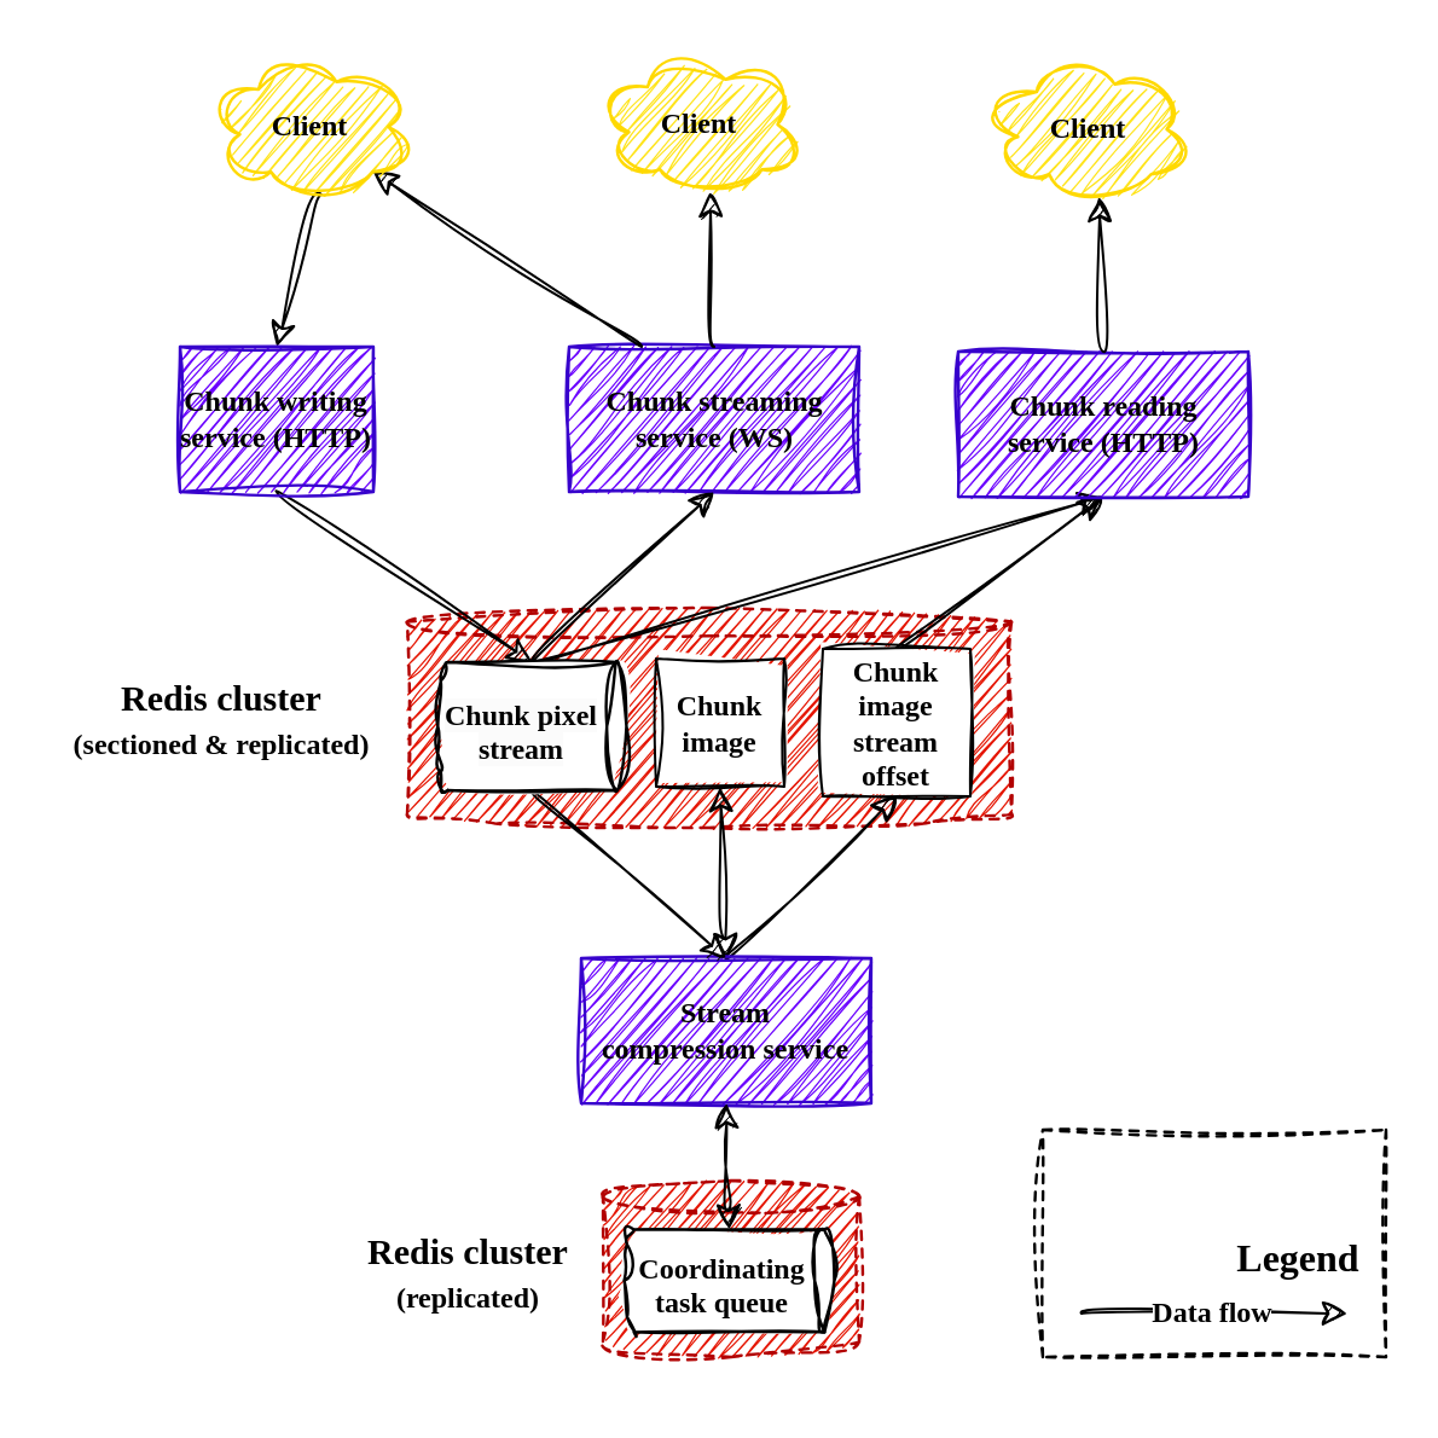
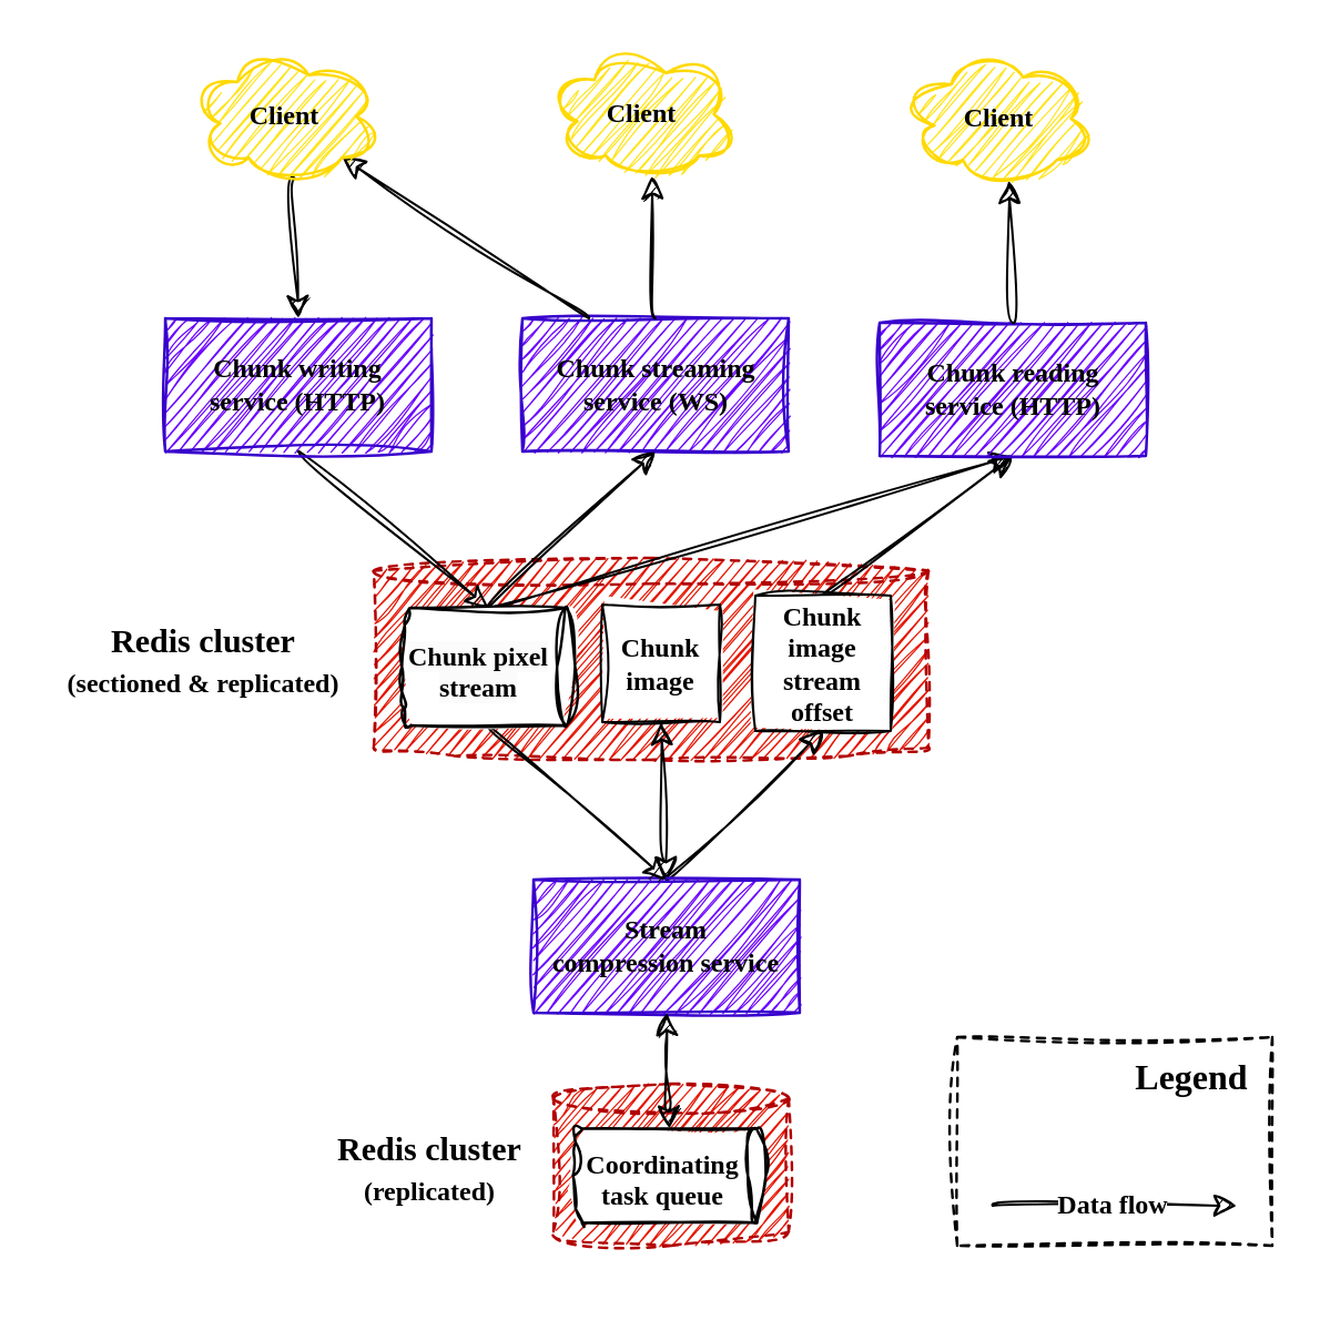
  <mxCell id="0" />
  <mxCell id="1" parent="0" />
  <mxCell id="2" style="edgeStyle=none;curved=1;rounded=0;sketch=1;hachureGap=4;jiggle=2;curveFitting=1;orthogonalLoop=1;jettySize=auto;html=1;fontFamily=Architects Daughter;fontSource=https%3A%2F%2Ffonts.googleapis.com%2Fcss%3Ffamily%3DArchitects%2BDaughter;fontSize=12;startSize=8;endSize=8;entryX=0.5;entryY=0;entryDx=0;entryDy=0;exitX=0.55;exitY=0.95;exitDx=0;exitDy=0;exitPerimeter=0;" parent="1" source="11" target="12" edge="1"><mxGeometry relative="1" as="geometry"><mxPoint x="161" y="67.854" as="sourcePoint" /><mxPoint x="313.874" y="87" as="targetPoint" /></mxGeometry></mxCell>
  <mxCell id="3" value="" style="shape=cylinder3;whiteSpace=wrap;html=1;boundedLbl=1;backgroundOutline=1;size=5.793;sketch=1;hachureGap=4;jiggle=2;curveFitting=1;fontFamily=Architects Daughter;fontSource=https%3A%2F%2Ffonts.googleapis.com%2Fcss%3Ffamily%3DArchitects%2BDaughter;fontStyle=0;dashed=1;strokeColor=#B20000;fillColor=#e51400;fontColor=#ffffff;strokeWidth=1.2;" parent="1" vertex="1"><mxGeometry x="168" y="251" width="250" height="91" as="geometry" /></mxCell>
  <mxCell id="4" style="edgeStyle=none;curved=1;rounded=0;sketch=1;hachureGap=4;jiggle=2;curveFitting=1;orthogonalLoop=1;jettySize=auto;html=1;exitX=0.5;exitY=1;exitDx=0;exitDy=0;fontFamily=Architects Daughter;fontSource=https%3A%2F%2Ffonts.googleapis.com%2Fcss%3Ffamily%3DArchitects%2BDaughter;fontSize=12;startSize=8;endSize=8;entryX=0;entryY=0.5;entryDx=0;entryDy=0;entryPerimeter=0;" parent="1" source="12" target="21" edge="1"><mxGeometry relative="1" as="geometry"><mxPoint x="152" y="371.5" as="targetPoint" /><Array as="points" /></mxGeometry></mxCell>
  <mxCell id="5" value="Chunk&amp;nbsp;&lt;span style=&quot;background-color: initial;&quot;&gt;streaming&lt;/span&gt;&lt;div&gt;&lt;span style=&quot;background-color: initial;&quot;&gt;service (WS)&lt;/span&gt;&lt;/div&gt;" style="rounded=0;html=1;sketch=1;hachureGap=4;jiggle=2;curveFitting=1;fontFamily=Architects Daughter;fontSource=https%3A%2F%2Ffonts.googleapis.com%2Fcss%3Ffamily%3DArchitects%2BDaughter;fontSize=12;strokeColor=#3700CC;align=center;verticalAlign=middle;fontColor=#000000;fillColor=#6a00ff;fontStyle=1;strokeWidth=1.2;" parent="1" vertex="1"><mxGeometry x="235" y="143" width="120" height="60" as="geometry" /></mxCell>
  <mxCell id="6" value="Redis&amp;nbsp;&lt;span style=&quot;background-color: initial;&quot;&gt;cluster&lt;/span&gt;&lt;div&gt;&lt;font style=&quot;font-size: 12px;&quot;&gt;&lt;span style=&quot;background-color: initial;&quot;&gt;(s&lt;/span&gt;&lt;span style=&quot;background-color: initial;&quot;&gt;ectioned &amp;amp; replicated&lt;/span&gt;&lt;span style=&quot;background-color: initial;&quot;&gt;)&lt;/span&gt;&lt;/font&gt;&lt;/div&gt;" style="text;html=1;align=center;verticalAlign=middle;whiteSpace=wrap;rounded=0;fontSize=15;fontFamily=Architects Daughter;fontSource=https%3A%2F%2Ffonts.googleapis.com%2Fcss%3Ffamily%3DArchitects%2BDaughter;fontStyle=1" parent="1" vertex="1"><mxGeometry x="20" y="282" width="143" height="30" as="geometry" /></mxCell>
  <mxCell id="7" style="edgeStyle=none;curved=1;rounded=0;sketch=1;hachureGap=4;jiggle=2;curveFitting=1;orthogonalLoop=1;jettySize=auto;html=1;exitX=0.25;exitY=0;exitDx=0;exitDy=0;entryX=0.8;entryY=0.8;entryDx=0;entryDy=0;entryPerimeter=0;fontFamily=Architects Daughter;fontSource=https%3A%2F%2Ffonts.googleapis.com%2Fcss%3Ffamily%3DArchitects%2BDaughter;fontSize=12;startSize=8;endSize=8;" parent="1" source="5" target="11" edge="1"><mxGeometry relative="1" as="geometry"><mxPoint x="161" y="43" as="targetPoint" /></mxGeometry></mxCell>
  <mxCell id="8" value="" style="edgeStyle=none;curved=1;rounded=0;sketch=1;hachureGap=4;jiggle=2;curveFitting=1;orthogonalLoop=1;jettySize=auto;html=1;entryX=0.5;entryY=1;entryDx=0;entryDy=0;fontFamily=Architects Daughter;fontSource=https%3A%2F%2Ffonts.googleapis.com%2Fcss%3Ffamily%3DArchitects%2BDaughter;fontSize=12;startSize=8;endSize=8;fontStyle=1;startArrow=classic;startFill=1;exitX=0.5;exitY=0;exitDx=0;exitDy=0;" parent="1" source="10" target="16" edge="1"><mxGeometry x="0.351" y="1" relative="1" as="geometry"><mxPoint x="284" y="402" as="sourcePoint" /><mxPoint as="offset" /></mxGeometry></mxCell>
  <mxCell id="9" style="edgeStyle=none;curved=1;rounded=0;sketch=1;hachureGap=4;jiggle=2;curveFitting=1;orthogonalLoop=1;jettySize=auto;html=1;exitX=0.5;exitY=0;exitDx=0;exitDy=0;entryX=0.5;entryY=1;entryDx=0;entryDy=0;fontFamily=Architects Daughter;fontSource=https%3A%2F%2Ffonts.googleapis.com%2Fcss%3Ffamily%3DArchitects%2BDaughter;fontSize=12;startSize=8;endSize=8;" parent="1" source="10" target="18" edge="1"><mxGeometry relative="1" as="geometry" /></mxCell>
  <mxCell id="10" value="Stream compression&amp;nbsp;&lt;span style=&quot;background-color: initial;&quot;&gt;service&lt;/span&gt;" style="rounded=0;whiteSpace=wrap;html=1;sketch=1;hachureGap=4;jiggle=2;curveFitting=1;fontFamily=Architects Daughter;fontSource=https%3A%2F%2Ffonts.googleapis.com%2Fcss%3Ffamily%3DArchitects%2BDaughter;fillColor=#6a00ff;strokeColor=#3700CC;align=center;verticalAlign=middle;fontSize=12;fontColor=#000000;fontStyle=1;strokeWidth=1.2;" parent="1" vertex="1"><mxGeometry x="240" y="396" width="120" height="60" as="geometry" /></mxCell>
  <mxCell id="11" value="Client" style="ellipse;shape=cloud;whiteSpace=wrap;html=1;sketch=1;hachureGap=4;jiggle=2;curveFitting=1;fontFamily=Architects Daughter;fontSource=https%3A%2F%2Ffonts.googleapis.com%2Fcss%3Ffamily%3DArchitects%2BDaughter;fontStyle=1;fillColor=#ffe41a;strokeColor=#ffd900;fontColor=#000000;gradientColor=none;strokeWidth=1.2;" parent="1" vertex="1"><mxGeometry x="85" y="21" width="86" height="62" as="geometry" /></mxCell>
- <mxCell id="12" value="&lt;span style=&quot;text-wrap-mode: nowrap;&quot;&gt;Chunk&amp;nbsp;&lt;/span&gt;&lt;span style=&quot;background-color: initial; text-wrap-mode: nowrap;&quot;&gt;writing&lt;/span&gt;&lt;div&gt;&lt;span style=&quot;background-color: initial; text-wrap-mode: nowrap;&quot;&gt;service (HTTP)&lt;/span&gt;&lt;/div&gt;" style="rounded=0;html=1;sketch=1;hachureGap=4;jiggle=2;curveFitting=1;fontFamily=Architects Daughter;fontSource=https%3A%2F%2Ffonts.googleapis.com%2Fcss%3Ffamily%3DArchitects%2BDaughter;whiteSpace=wrap;fontSize=12;strokeColor=#3700CC;align=center;verticalAlign=middle;fontColor=#000000;fillColor=#6a00ff;fontStyle=1;strokeWidth=1.2;" parent="1" vertex="1"><mxGeometry x="74" y="143" width="80" height="60" as="geometry" /></mxCell>
+ <mxCell id="12" value="&lt;span style=&quot;text-wrap-mode: nowrap;&quot;&gt;Chunk&amp;nbsp;&lt;/span&gt;&lt;span style=&quot;background-color: initial; text-wrap-mode: nowrap;&quot;&gt;writing&lt;/span&gt;&lt;div&gt;&lt;span style=&quot;background-color: initial; text-wrap-mode: nowrap;&quot;&gt;service (HTTP)&lt;/span&gt;&lt;/div&gt;" style="rounded=0;html=1;sketch=1;hachureGap=4;jiggle=2;curveFitting=1;fontFamily=Architects Daughter;fontSource=https%3A%2F%2Ffonts.googleapis.com%2Fcss%3Ffamily%3DArchitects%2BDaughter;whiteSpace=wrap;fontSize=12;strokeColor=#3700CC;align=center;verticalAlign=middle;fontColor=#000000;fillColor=#6a00ff;fontStyle=1;strokeWidth=1.2;" parent="1" vertex="1"><mxGeometry x="74" y="143" width="120" height="60" as="geometry" /></mxCell>
  <mxCell id="13" value="Client" style="ellipse;shape=cloud;whiteSpace=wrap;html=1;sketch=1;hachureGap=4;jiggle=2;curveFitting=1;fontFamily=Architects Daughter;fontSource=https%3A%2F%2Ffonts.googleapis.com%2Fcss%3Ffamily%3DArchitects%2BDaughter;fontStyle=1;fillColor=#ffe41a;strokeColor=#ffd900;fontColor=#000000;gradientColor=none;strokeWidth=1.2;" parent="1" vertex="1"><mxGeometry x="246" y="20" width="86" height="62" as="geometry" /></mxCell>
  <mxCell id="14" style="edgeStyle=none;curved=1;rounded=0;sketch=1;hachureGap=4;jiggle=2;curveFitting=1;orthogonalLoop=1;jettySize=auto;html=1;exitX=0.5;exitY=0;exitDx=0;exitDy=0;entryX=0.55;entryY=0.95;entryDx=0;entryDy=0;entryPerimeter=0;fontFamily=Architects Daughter;fontSource=https%3A%2F%2Ffonts.googleapis.com%2Fcss%3Ffamily%3DArchitects%2BDaughter;fontSize=12;startSize=8;endSize=8;" parent="1" source="5" target="13" edge="1"><mxGeometry relative="1" as="geometry"><mxPoint x="163" y="73" as="targetPoint" /><mxPoint x="251" y="143" as="sourcePoint" /></mxGeometry></mxCell>
  <mxCell id="15" value="" style="edgeStyle=none;curved=1;rounded=0;sketch=1;hachureGap=4;jiggle=2;curveFitting=1;orthogonalLoop=1;jettySize=auto;html=1;exitX=0;exitY=0.5;exitDx=0;exitDy=0;fontFamily=Architects Daughter;fontSource=https%3A%2F%2Ffonts.googleapis.com%2Fcss%3Ffamily%3DArchitects%2BDaughter;fontSize=12;startSize=8;endSize=8;fontStyle=1;exitPerimeter=0;entryX=0.5;entryY=1;entryDx=0;entryDy=0;" parent="1" source="21" target="5" edge="1"><mxGeometry x="0.302" y="-1" relative="1" as="geometry"><mxPoint x="235" y="371.5" as="sourcePoint" /><mxPoint x="236" y="196" as="targetPoint" /><Array as="points" /><mxPoint as="offset" /></mxGeometry></mxCell>
  <mxCell id="16" value="Chunk image" style="whiteSpace=wrap;html=1;aspect=fixed;sketch=1;hachureGap=4;jiggle=2;curveFitting=1;fontFamily=Architects Daughter;fontSource=https%3A%2F%2Ffonts.googleapis.com%2Fcss%3Ffamily%3DArchitects%2BDaughter;fontStyle=1" parent="1" vertex="1"><mxGeometry x="271" y="272" width="53" height="53" as="geometry" /></mxCell>
  <mxCell id="17" style="edgeStyle=none;curved=1;rounded=0;sketch=1;hachureGap=4;jiggle=2;curveFitting=1;orthogonalLoop=1;jettySize=auto;html=1;exitX=0.5;exitY=0;exitDx=0;exitDy=0;fontFamily=Architects Daughter;fontSource=https%3A%2F%2Ffonts.googleapis.com%2Fcss%3Ffamily%3DArchitects%2BDaughter;fontSize=12;startSize=8;endSize=8;entryX=0.5;entryY=1;entryDx=0;entryDy=0;" parent="1" source="18" target="28" edge="1"><mxGeometry relative="1" as="geometry"><mxPoint x="328" y="215" as="targetPoint" /></mxGeometry></mxCell>
  <mxCell id="18" value="Chunk image&lt;div&gt;stream offset&lt;/div&gt;" style="whiteSpace=wrap;html=1;aspect=fixed;sketch=1;hachureGap=4;jiggle=2;curveFitting=1;fontFamily=Architects Daughter;fontSource=https%3A%2F%2Ffonts.googleapis.com%2Fcss%3Ffamily%3DArchitects%2BDaughter;fontStyle=1" parent="1" vertex="1"><mxGeometry x="340" y="268" width="61" height="61" as="geometry" /></mxCell>
  <mxCell id="19" style="edgeStyle=none;curved=1;rounded=0;sketch=1;hachureGap=4;jiggle=2;curveFitting=1;orthogonalLoop=1;jettySize=auto;html=1;exitX=1;exitY=0.5;exitDx=0;exitDy=0;exitPerimeter=0;entryX=0.5;entryY=0;entryDx=0;entryDy=0;fontFamily=Architects Daughter;fontSource=https%3A%2F%2Ffonts.googleapis.com%2Fcss%3Ffamily%3DArchitects%2BDaughter;fontSize=12;startSize=8;endSize=8;" parent="1" source="21" target="10" edge="1"><mxGeometry relative="1" as="geometry" /></mxCell>
  <mxCell id="20" style="edgeStyle=none;curved=1;rounded=0;sketch=1;hachureGap=4;jiggle=2;curveFitting=1;orthogonalLoop=1;jettySize=auto;html=1;exitX=0;exitY=0.5;exitDx=0;exitDy=0;exitPerimeter=0;entryX=0.5;entryY=1;entryDx=0;entryDy=0;fontFamily=Architects Daughter;fontSource=https%3A%2F%2Ffonts.googleapis.com%2Fcss%3Ffamily%3DArchitects%2BDaughter;fontSize=12;startSize=8;endSize=8;" edge="1" parent="1" source="21" target="28"><mxGeometry relative="1" as="geometry" /></mxCell>
  <mxCell id="21" value="" style="shape=cylinder3;whiteSpace=wrap;html=1;boundedLbl=1;backgroundOutline=1;size=4.049;sketch=1;hachureGap=4;jiggle=2;curveFitting=1;fontFamily=Architects Daughter;fontSource=https%3A%2F%2Ffonts.googleapis.com%2Fcss%3Ffamily%3DArchitects%2BDaughter;fontStyle=1;rotation=90;labelPosition=center;verticalLabelPosition=middle;align=center;verticalAlign=middle;container=0;strokeWidth=1.2;strokeColor=default;textDirection=ltr;" parent="1" vertex="1"><mxGeometry x="193.2" y="261" width="53" height="78.02" as="geometry" /></mxCell>
  <mxCell id="22" value="&lt;span style=&quot;color: rgb(0, 0, 0); font-family: &amp;quot;Architects Daughter&amp;quot;; font-size: 12px; font-style: normal; font-variant-ligatures: normal; font-variant-caps: normal; font-weight: 700; letter-spacing: normal; orphans: 2; text-indent: 0px; text-transform: none; widows: 2; word-spacing: 0px; -webkit-text-stroke-width: 0px; white-space: normal; background-color: rgb(251, 251, 251); text-decoration-thickness: initial; text-decoration-style: initial; text-decoration-color: initial; float: none; display: inline !important;&quot;&gt;Chunk pixel&lt;/span&gt;&lt;div style=&quot;&quot;&gt;&lt;span style=&quot;color: rgb(0, 0, 0); font-family: &amp;quot;Architects Daughter&amp;quot;; font-size: 12px; font-style: normal; font-variant-ligatures: normal; font-variant-caps: normal; font-weight: 700; letter-spacing: normal; orphans: 2; text-indent: 0px; text-transform: none; widows: 2; word-spacing: 0px; -webkit-text-stroke-width: 0px; white-space: normal; background-color: rgb(251, 251, 251); text-decoration-thickness: initial; text-decoration-style: initial; text-decoration-color: initial; float: none; display: inline !important;&quot;&gt;stream&lt;/span&gt;&lt;/div&gt;" style="text;whiteSpace=wrap;html=1;fontFamily=Architects Daughter;fontSource=https%3A%2F%2Ffonts.googleapis.com%2Fcss%3Ffamily%3DArchitects%2BDaughter;align=center;" parent="1" vertex="1"><mxGeometry x="179.68" y="281.65" width="71.32" height="28" as="geometry" /></mxCell>
  <mxCell id="23" value="" style="group" parent="1" vertex="1" connectable="0"><mxGeometry x="431" y="467" width="142" height="94" as="geometry" /></mxCell>
  <mxCell id="24" value="" style="rounded=0;whiteSpace=wrap;html=1;sketch=1;hachureGap=4;jiggle=2;curveFitting=1;fontFamily=Architects Daughter;fontSource=https%3A%2F%2Ffonts.googleapis.com%2Fcss%3Ffamily%3DArchitects%2BDaughter;fillColor=none;dashed=1;strokeWidth=1.2;" parent="23" vertex="1"><mxGeometry width="142" height="94" as="geometry" /></mxCell>
- <mxCell id="25" value="Legend" style="text;html=1;align=center;verticalAlign=middle;whiteSpace=wrap;rounded=0;fontSize=16;fontFamily=Architects Daughter;fontSource=https%3A%2F%2Ffonts.googleapis.com%2Fcss%3Ffamily%3DArchitects%2BDaughter;fontStyle=1" parent="23" vertex="1"><mxGeometry x="76" y="38" width="60" height="30" as="geometry" /></mxCell>
+ <mxCell id="25" value="Legend" style="text;html=1;align=center;verticalAlign=middle;whiteSpace=wrap;rounded=0;fontSize=16;fontFamily=Architects Daughter;fontSource=https%3A%2F%2Ffonts.googleapis.com%2Fcss%3Ffamily%3DArchitects%2BDaughter;fontStyle=1" parent="23" vertex="1"><mxGeometry x="76" y="3" width="60" height="30" as="geometry" /></mxCell>
  <mxCell id="26" style="edgeStyle=none;curved=1;rounded=0;sketch=1;hachureGap=4;jiggle=2;curveFitting=1;orthogonalLoop=1;jettySize=auto;html=1;fontFamily=Architects Daughter;fontSource=https%3A%2F%2Ffonts.googleapis.com%2Fcss%3Ffamily%3DArchitects%2BDaughter;fontSize=12;startSize=8;endSize=8;" parent="23" edge="1"><mxGeometry relative="1" as="geometry"><mxPoint x="126" y="76" as="targetPoint" /><mxPoint x="16" y="76" as="sourcePoint" /><Array as="points" /></mxGeometry></mxCell>
  <mxCell id="27" value="Data flow" style="edgeLabel;html=1;align=center;verticalAlign=middle;resizable=0;points=[];fontSize=12;sketch=1;hachureGap=4;jiggle=2;curveFitting=1;fontFamily=Architects Daughter;fontSource=https%3A%2F%2Ffonts.googleapis.com%2Fcss%3Ffamily%3DArchitects%2BDaughter;fontStyle=1" parent="26" vertex="1" connectable="0"><mxGeometry x="-0.216" relative="1" as="geometry"><mxPoint x="10" y="-1" as="offset" /></mxGeometry></mxCell>
  <mxCell id="28" value="Chunk &lt;span style=&quot;background-color: initial;&quot;&gt;reading&lt;/span&gt;&lt;div&gt;&lt;span style=&quot;background-color: initial;&quot;&gt;service (HTTP)&lt;/span&gt;&lt;/div&gt;" style="rounded=0;html=1;sketch=1;hachureGap=4;jiggle=2;curveFitting=1;fontFamily=Architects Daughter;fontSource=https%3A%2F%2Ffonts.googleapis.com%2Fcss%3Ffamily%3DArchitects%2BDaughter;fontSize=12;strokeColor=#3700CC;align=center;verticalAlign=middle;fontColor=#000000;fillColor=#6a00ff;fontStyle=1;strokeWidth=1.2;" vertex="1" parent="1"><mxGeometry x="396" y="145" width="120" height="60" as="geometry" /></mxCell>
  <mxCell id="29" style="edgeStyle=none;curved=1;rounded=0;sketch=1;hachureGap=4;jiggle=2;curveFitting=1;orthogonalLoop=1;jettySize=auto;html=1;exitX=0.5;exitY=0;exitDx=0;exitDy=0;fontFamily=Architects Daughter;fontSource=https%3A%2F%2Ffonts.googleapis.com%2Fcss%3Ffamily%3DArchitects%2BDaughter;fontSize=12;startSize=8;endSize=8;entryX=0.55;entryY=0.95;entryDx=0;entryDy=0;entryPerimeter=0;" edge="1" parent="1" source="28" target="30"><mxGeometry relative="1" as="geometry"><mxPoint x="458" y="105" as="targetPoint" /></mxGeometry></mxCell>
  <mxCell id="30" value="Client" style="ellipse;shape=cloud;whiteSpace=wrap;html=1;sketch=1;hachureGap=4;jiggle=2;curveFitting=1;fontFamily=Architects Daughter;fontSource=https%3A%2F%2Ffonts.googleapis.com%2Fcss%3Ffamily%3DArchitects%2BDaughter;fontStyle=1;fillColor=#ffe41a;strokeColor=#ffd900;fontColor=#000000;gradientColor=none;strokeWidth=1.2;" vertex="1" parent="1"><mxGeometry x="407" y="22" width="86" height="62" as="geometry" /></mxCell>
  <mxCell id="31" value="" style="shape=cylinder3;whiteSpace=wrap;html=1;boundedLbl=1;backgroundOutline=1;size=6.5;sketch=1;hachureGap=4;jiggle=2;curveFitting=1;fontFamily=Architects Daughter;fontSource=https%3A%2F%2Ffonts.googleapis.com%2Fcss%3Ffamily%3DArchitects%2BDaughter;fontStyle=0;dashed=1;strokeColor=#B20000;fillColor=#e51400;fontColor=#ffffff;strokeWidth=1.2;" vertex="1" parent="1"><mxGeometry x="249" y="488" width="106" height="73" as="geometry" /></mxCell>
  <mxCell id="32" value="" style="shape=cylinder3;whiteSpace=wrap;html=1;boundedLbl=1;backgroundOutline=1;size=4.049;sketch=1;hachureGap=4;jiggle=2;curveFitting=1;fontFamily=Architects Daughter;fontSource=https%3A%2F%2Ffonts.googleapis.com%2Fcss%3Ffamily%3DArchitects%2BDaughter;fontStyle=1;rotation=90;labelPosition=center;verticalLabelPosition=middle;align=center;verticalAlign=middle;container=0;strokeWidth=1.2;strokeColor=default;textDirection=ltr;" vertex="1" parent="1"><mxGeometry x="280" y="486" width="42.46" height="86.93" as="geometry" /></mxCell>
  <mxCell id="33" value="Coordinating task queue" style="text;whiteSpace=wrap;html=1;fontFamily=Architects Daughter;fontSource=https%3A%2F%2Ffonts.googleapis.com%2Fcss%3Ffamily%3DArchitects%2BDaughter;align=center;fontStyle=1" vertex="1" parent="1"><mxGeometry x="265" y="511" width="67" height="28" as="geometry" /></mxCell>
  <mxCell id="34" value="Redis&amp;nbsp;&lt;span style=&quot;background-color: initial;&quot;&gt;cluster&lt;/span&gt;&lt;div&gt;&lt;font style=&quot;font-size: 12px;&quot;&gt;&lt;span style=&quot;background-color: initial;&quot;&gt;(&lt;/span&gt;&lt;span style=&quot;background-color: initial;&quot;&gt;replicated&lt;/span&gt;&lt;span style=&quot;background-color: initial;&quot;&gt;)&lt;/span&gt;&lt;/font&gt;&lt;/div&gt;" style="text;html=1;align=center;verticalAlign=middle;whiteSpace=wrap;rounded=0;fontSize=15;fontFamily=Architects Daughter;fontSource=https%3A%2F%2Ffonts.googleapis.com%2Fcss%3Ffamily%3DArchitects%2BDaughter;fontStyle=1" vertex="1" parent="1"><mxGeometry x="137" y="501" width="113" height="49" as="geometry" /></mxCell>
  <mxCell id="35" style="edgeStyle=none;curved=1;rounded=0;sketch=1;hachureGap=4;jiggle=2;curveFitting=1;orthogonalLoop=1;jettySize=auto;html=1;exitX=0;exitY=0.5;exitDx=0;exitDy=0;fontFamily=Architects Daughter;fontSource=https%3A%2F%2Ffonts.googleapis.com%2Fcss%3Ffamily%3DArchitects%2BDaughter;fontSize=12;startSize=8;endSize=8;exitPerimeter=0;entryX=0.5;entryY=1;entryDx=0;entryDy=0;endArrow=classic;endFill=1;startArrow=classic;startFill=1;" edge="1" parent="1" source="32" target="10"><mxGeometry relative="1" as="geometry"><mxPoint x="378" y="485" as="targetPoint" /></mxGeometry></mxCell>
